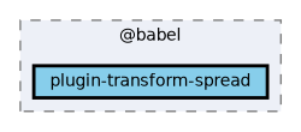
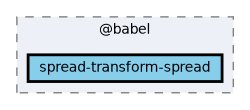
  digraph {
    compound=true
-   n1 [color=black fillcolor=skyblue fontname=Helvetica fontsize=10 height=0.2 label="plugin-transform-spread" shape=box style="filled,bold" width=0.4]
+   n1 [color=black fillcolor=skyblue fontname=Helvetica fontsize=10 height=0.2 label="spread-transform-spread" shape=box style="filled,bold" width=0.4]
    subgraph cluster_1 {
      bgcolor="#edf0f7"
      fontname=Helvetica
      fontsize=10
      label="@babel"
      pencolor=grey50
      style="filled,dashed"
      n1
    }
  }
